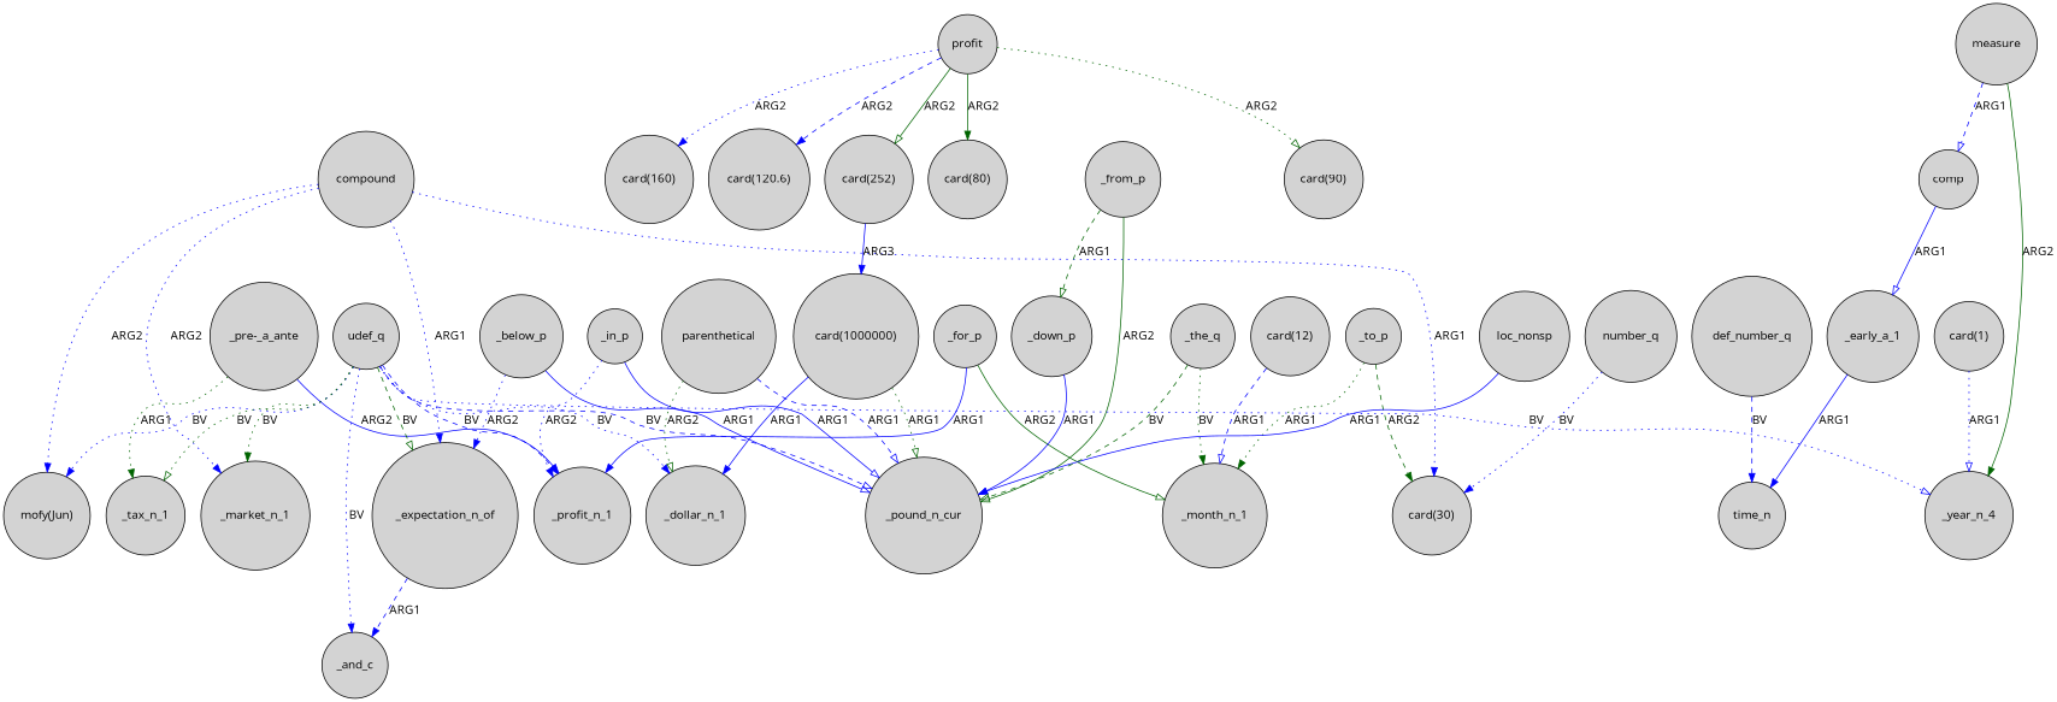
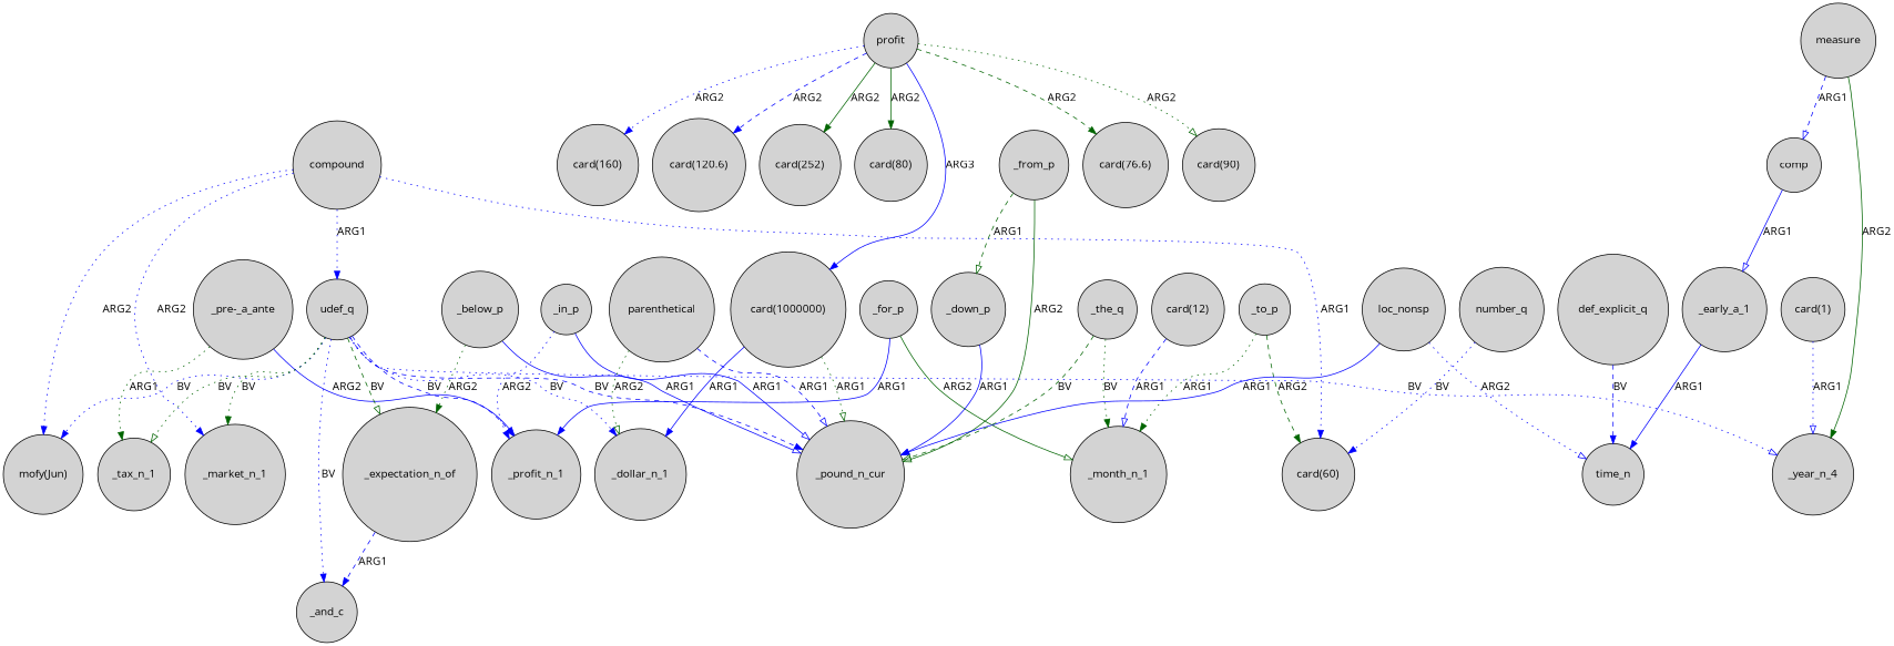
  digraph {
    fontname="Open Sans"
    node [fontname="Open Sans" shape=circle style=filled]
    edge [arrowhead=normal color=blue fontname="Open Sans" style=dotted]
    compound
    _market_n_1
-   "card(30)"
+   "card(30)" [label="card(60)"]
    _expectation_n_of
    "mofy(Jun)"
    _and_c
    _for_p
    _month_n_1
    _profit_n_1
    _to_p
    "card(1000000)"
    _dollar_n_1
    _pound_n_cur
    n14 [label=_year_n_4]
    measure
    comp
    _early_a_1
    _below_p
-   def_explicit_q [label=def_number_q]
+   def_explicit_q
    time_n
    _from_p
    _down_p
    _in_p
    n24 [label=profit]
+   "card(76.6)"
    "card(252)"
    "card(90)"
    "card(160)"
    "card(120.6)"
    "card(80)"
    "_pre-_a_ante"
    _tax_n_1
    udef_q
    loc_nonsp
    _the_q
    parenthetical
    "card(12)"
    number_q
    "card(1)"
    compound -> _market_n_1 [label=ARG2]
    compound -> "card(30)" [label=ARG1]
-   compound -> _expectation_n_of [label=ARG1]
+   compound -> udef_q [label=ARG1]
    compound -> "mofy(Jun)" [label=ARG2]
    _expectation_n_of -> _and_c [label=ARG1 style=dashed]
    _for_p -> _month_n_1 [arrowhead=onormal color=darkgreen label=ARG2 style=solid]
    _for_p -> _profit_n_1 [label=ARG1 style=solid]
    _to_p -> "card(30)" [color=darkgreen label=ARG2 style=dashed]
    _to_p -> _month_n_1 [color=darkgreen label=ARG1]
    "card(1000000)" -> _dollar_n_1 [label=ARG1 style=solid]
    "card(1000000)" -> _pound_n_cur [arrowhead=onormal color=darkgreen label=ARG1]
    measure -> n14 [color=darkgreen label=ARG2 style=solid]
    measure -> comp [arrowhead=onormal label=ARG1 style=dashed]
    comp -> _early_a_1 [arrowhead=onormal label=ARG1 style=solid]
    _early_a_1 -> time_n [label=ARG1 style=solid]
-   _below_p -> _expectation_n_of [label=ARG2]
+   _below_p -> _expectation_n_of [color=darkgreen label=ARG2]
    _below_p -> _pound_n_cur [arrowhead=onormal label=ARG1 style=solid]
    def_explicit_q -> time_n [label=BV style=dashed]
    _from_p -> _pound_n_cur [arrowhead=onormal color=darkgreen label=ARG2 style=solid]
    _from_p -> _down_p [arrowhead=onormal color=darkgreen label=ARG1 style=dashed]
    _down_p -> _pound_n_cur [label=ARG1 style=solid]
    _in_p -> _profit_n_1 [label=ARG2]
    _in_p -> _pound_n_cur [arrowhead=onormal label=ARG1 style=solid]
-   "card(252)" -> "card(1000000)" [label=ARG3 style=solid]
-   n24 -> "card(252)" [arrowhead=onormal color=darkgreen label=ARG2 style=solid]
+   n24 -> "card(1000000)" [label=ARG3 style=solid]
+   n24 -> "card(76.6)" [color=darkgreen label=ARG2 style=dashed]
+   n24 -> "card(252)" [color=darkgreen label=ARG2 style=solid]
    n24 -> "card(90)" [arrowhead=onormal color=darkgreen label=ARG2]
    n24 -> "card(160)" [label=ARG2]
    n24 -> "card(120.6)" [label=ARG2 style=dashed]
    n24 -> "card(80)" [color=darkgreen label=ARG2 style=solid]
    "_pre-_a_ante" -> _profit_n_1 [label=ARG2 style=solid]
    "_pre-_a_ante" -> _tax_n_1 [color=darkgreen label=ARG1]
    udef_q -> _market_n_1 [color=darkgreen label=BV]
    udef_q -> _expectation_n_of [arrowhead=onormal color=darkgreen label=BV style=dashed]
    udef_q -> "mofy(Jun)" [label=BV]
    udef_q -> _and_c [label=BV]
    udef_q -> _profit_n_1 [label=BV style=dashed]
    udef_q -> _dollar_n_1 [label=BV]
-   udef_q -> _pound_n_cur [arrowhead=onormal label=BV style=dashed]
+   udef_q -> _pound_n_cur [label=BV style=dashed]
    udef_q -> n14 [arrowhead=onormal label=BV]
    udef_q -> _tax_n_1 [arrowhead=onormal color=darkgreen label=BV]
    loc_nonsp -> _pound_n_cur [arrowhead=onormal label=ARG1 style=solid]
+   loc_nonsp -> time_n [arrowhead=onormal label=ARG2]
    _the_q -> _month_n_1 [color=darkgreen label=BV]
    _the_q -> _pound_n_cur [arrowhead=onormal color=darkgreen label=BV style=dashed]
    parenthetical -> _dollar_n_1 [arrowhead=onormal color=darkgreen label=ARG2]
    parenthetical -> _pound_n_cur [arrowhead=onormal label=ARG1 style=dashed]
    "card(12)" -> _month_n_1 [arrowhead=onormal label=ARG1 style=dashed]
    number_q -> "card(30)" [label=BV]
    "card(1)" -> n14 [arrowhead=onormal label=ARG1]
  }
